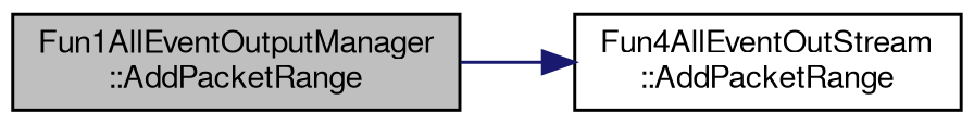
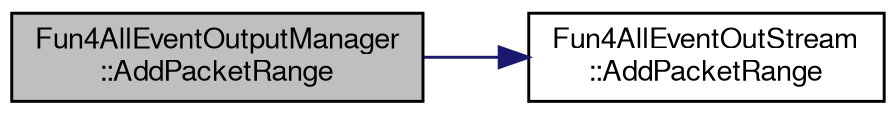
  digraph {
    rankdir=LR
    node [color=black fontname=FreeSans fontsize=10 shape=record]
-   n1 [fillcolor=grey75 fontcolor=black height=0.2 label="Fun1AllEventOutputManager\l::AddPacketRange" style=filled width=0.4]
+   n1 [fillcolor=grey75 fontcolor=black height=0.2 label="Fun4AllEventOutputManager\l::AddPacketRange" style=filled width=0.4]
    n2 [height=0.2 label="Fun4AllEventOutStream\l::AddPacketRange" width=0.4]
    n1 -> n2 [color=midnightblue fontname=FreeSans fontsize=10 labelfontname=FreeSans labelfontsize=10 style=solid]
  }
